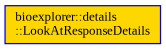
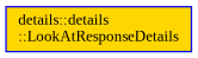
  digraph {
    rankdir=LR
    fontname="Liberation Serif"
-   n1 [color=blue fillcolor=gold fontname="Liberation Serif" fontsize=10 height=0.2 label="bioexplorer::details\l::LookAtResponseDetails" shape=record style=filled width=0.4]
+   n1 [color=blue fillcolor=gold fontname="Liberation Serif" fontsize=10 height=0.2 label="details::details\l::LookAtResponseDetails" shape=record style=filled width=0.4]
  }
